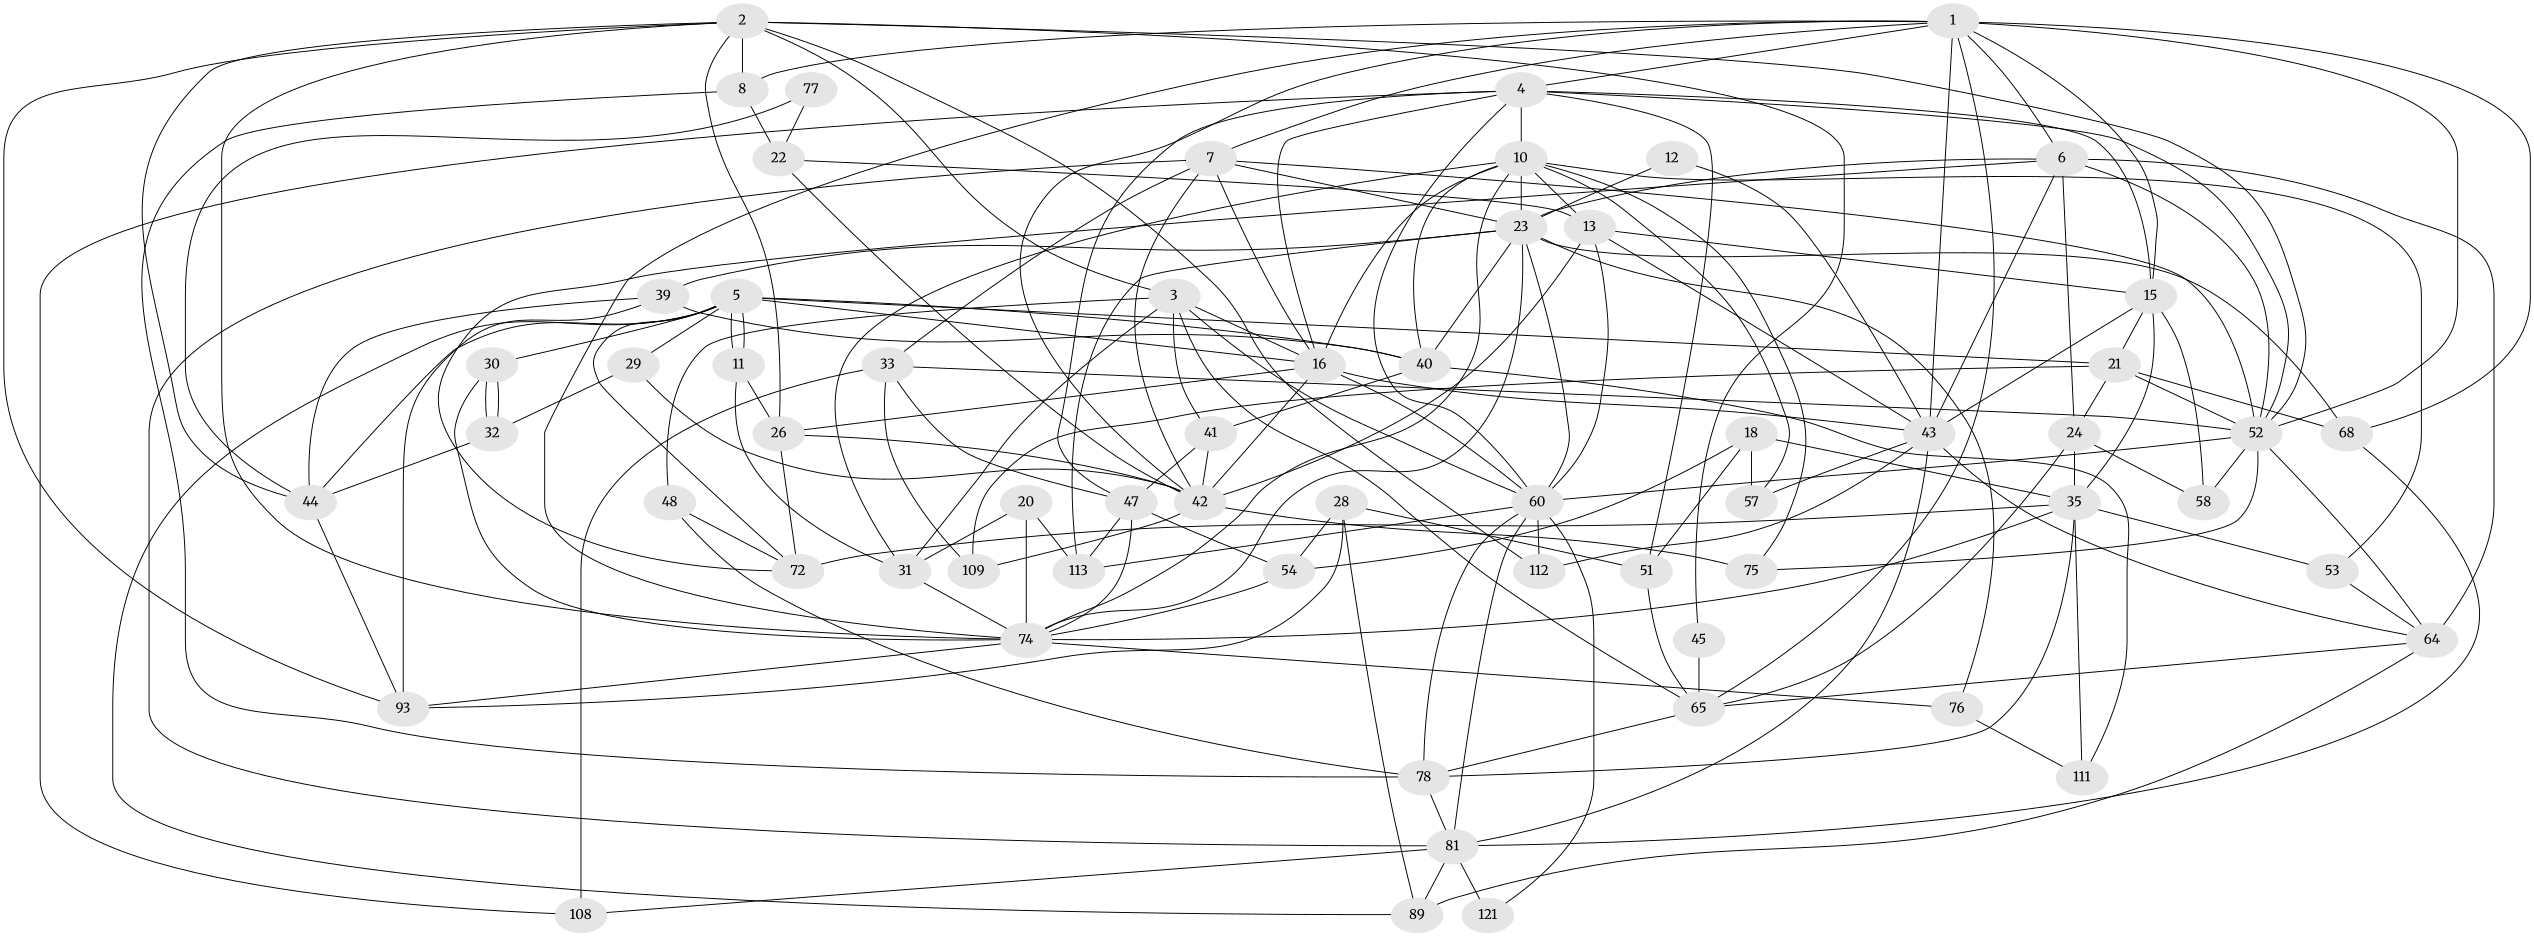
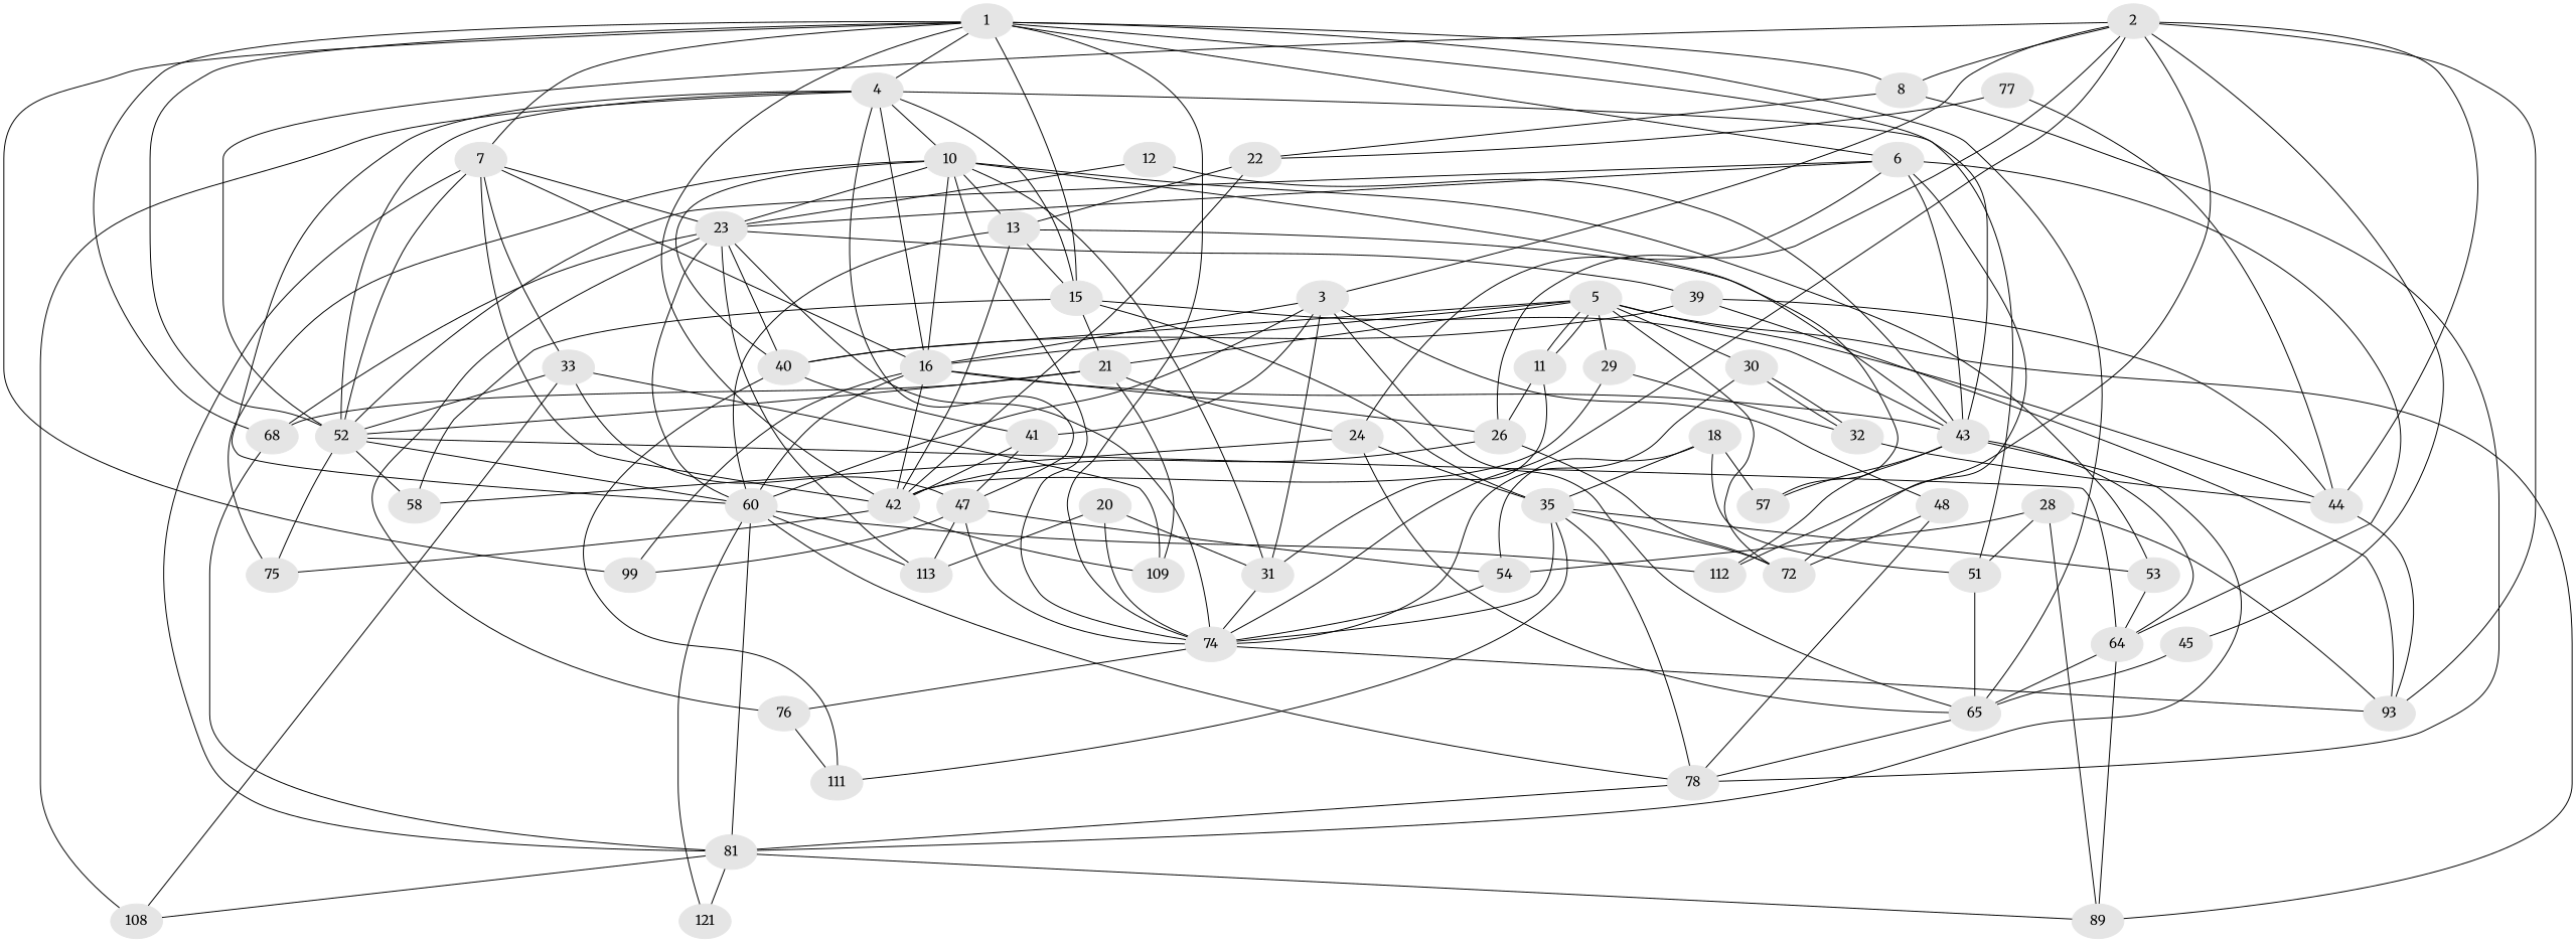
  graph {
    fontname=Merriweather
    node [color=gray90 fontname=Merriweather style=filled]
    edge [fontname=Merriweather]
    1 [super="+36"]
    4 [super="+100+34"]
    6 [super="+59+69"]
    7 [super="+9"]
    8
    15 [super="+27"]
    42 [super="+115+124+73"]
    43 [super="+49+70"]
    52 [super="+85+63"]
    65 [super="+83"]
    68 [super="+77"]
    74 [super="+98+90"]
+   99
    16 [super="+25+56+88"]
    60 [super="+86"]
    10 [super="+120+96"]
    47 [super="+104"]
    51
    108
    72 [super="+95"]
    23 [super="+38+92"]
    24
    64 [super="+102"]
    33
    81 [super="+114"]
    22
    78
    21 [super="+55+126"]
    35 [super="+37"]
    58
    75
    109
    112
    57
    93
    76
    2 [super="+118+67"]
    3 [super="+105"]
    26
    44 [super="+62"]
    45 [super="+82"]
    31
    41 [super="+87"]
    48
    13 [super="+91+46"]
    113
    121
    40 [super="+61"]
    53
    54
    5 [super="+14"]
    11 [super="+125"]
    29 [super="+110"]
    30
    89
    32
    111
    39
    12
    n60 [label=77]
    18 [super="+123"]
    20 [super="+79"]
    28 [super="+101"]
    1 -- 4
    1 -- 6
    1 -- 7
    1 -- 8
    1 -- 15
    1 -- 42
    1 -- 43
    1 -- 52
    1 -- 65
    1 -- 68
    1 -- 74
+   1 -- 99
    4 -- 15
    4 -- 52
    4 -- 16
    4 -- 60
    4 -- 10
    4 -- 47
    4 -- 51
    4 -- 108
    6 -- 43
    6 -- 52
    6 -- 72
    6 -- 23
    6 -- 24
    6 -- 64 [weight=3]
    7 -- 42
    7 -- 52
    7 -- 16
    7 -- 23
    7 -- 33
    7 -- 81
    8 -- 22
    8 -- 78
    15 -- 43
    15 -- 21
    15 -- 35
    15 -- 58
    42 -- 75
    42 -- 109
    43 -- 64
    43 -- 81
    43 -- 112
    43 -- 57
    52 -- 60
    52 -- 64
    52 -- 58
    52 -- 75
    65 -- 78
    68 -- 81
    74 -- 93
    74 -- 76
    16 -- 42
    16 -- 43
+   16 -- 99
    16 -- 60
    16 -- 26
    60 -- 81
    60 -- 78
    60 -- 112
    60 -- 113
    60 -- 121
    10 -- 74
    10 -- 16 [weight=2]
    10 -- 23
    10 -- 75
    10 -- 57
    10 -- 31
    10 -- 13
    10 -- 40
    10 -- 53 [weight=2]
    47 -- 74
+   47 -- 99
    47 -- 113
    47 -- 54
    51 -- 65
    23 -- 68
    23 -- 74
    23 -- 60 [weight=2]
    23 -- 76
    23 -- 113
    23 -- 40
    23 -- 39
    24 -- 65
    24 -- 35
    24 -- 58
    64 -- 65
    64 -- 89
    33 -- 52
    33 -- 47
    33 -- 108
    33 -- 109
    81 -- 108
    81 -- 121
    81 -- 89
    22 -- 42
    22 -- 13 [weight=3]
    78 -- 81
    21 -- 52 [weight=2]
    21 -- 68
    21 -- 24
    21 -- 109
    35 -- 74
    35 -- 72
    35 -- 78
    35 -- 53
    35 -- 111
    76 -- 111
    2 -- 8
    2 -- 52
    2 -- 74
    2 -- 112
    2 -- 93
    2 -- 3
    2 -- 26
    2 -- 44
    2 -- 45
    3 -- 65
    3 -- 16
    3 -- 60 [weight=2]
    3 -- 31
    3 -- 41
    3 -- 48
    26 -- 42
    26 -- 72
    44 -- 93
    45 -- 65 [weight=2]
    31 -- 74
    41 -- 42
    41 -- 47
    48 -- 72
    48 -- 78
    13 -- 15
    13 -- 42
    13 -- 43
    13 -- 60
    40 -- 41
    40 -- 111
    53 -- 64
    54 -- 74
    5 -- 16
    5 -- 72
    5 -- 21
    5 -- 44
    5 -- 40
    5 -- 11
    5 -- 11
    5 -- 29
    5 -- 30
    5 -- 89
    11 -- 26
    11 -- 31
    29 -- 42
    29 -- 32
    30 -- 74
    30 -- 32
    30 -- 32
    32 -- 44
    39 -- 93
    39 -- 44
    39 -- 40
    12 -- 43
    12 -- 23
    n60 -- 22
    n60 -- 44
    18 -- 51 [weight=2]
    18 -- 35
    18 -- 57
    18 -- 54
    20 -- 74 [weight=2]
    20 -- 31
    20 -- 113
    28 -- 51
    28 -- 93
    28 -- 54
    28 -- 89
  }
